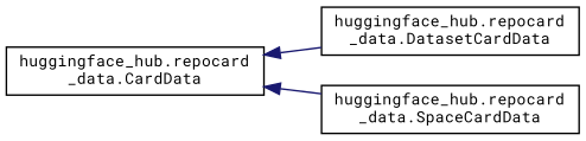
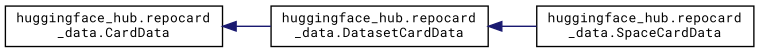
  digraph {
    fontname="Roboto Mono"
    rankdir=LR
    node [color=black fillcolor=white fontname="Roboto Mono" fontsize=10 shape=record style=filled]
    edge [color=midnightblue dir=back fontname="Roboto Mono" fontsize=10 labelfontname=Helvetica labelfontsize=10 style=solid]
    n1 [height=0.2 label="huggingface_hub.repocard\l_data.CardData" width=0.4]
    n2 [height=0.2 label="huggingface_hub.repocard\l_data.DatasetCardData" width=0.4]
    n3 [height=0.2 label="huggingface_hub.repocard\l_data.SpaceCardData" width=0.4]
    n1 -> n2
-   n1 -> n3
+   n2 -> n3
  }
